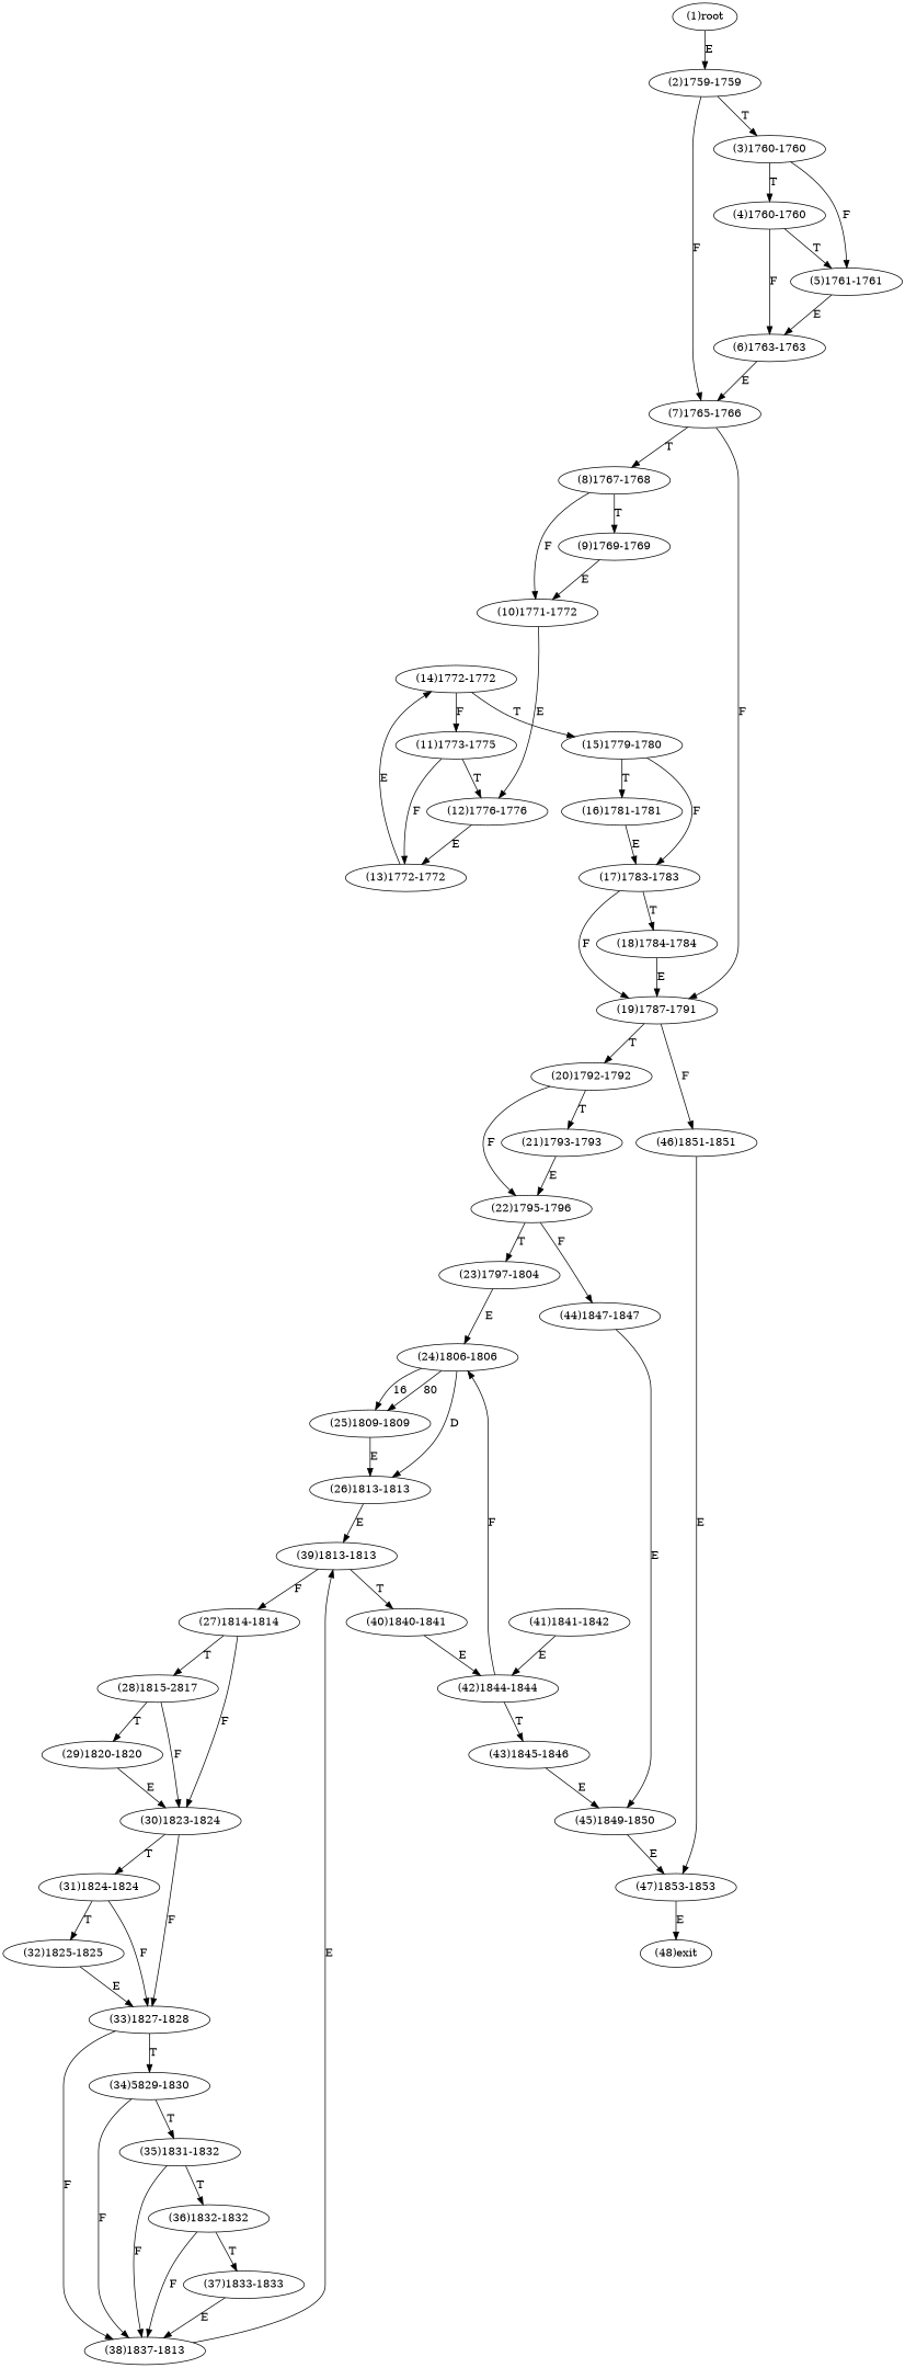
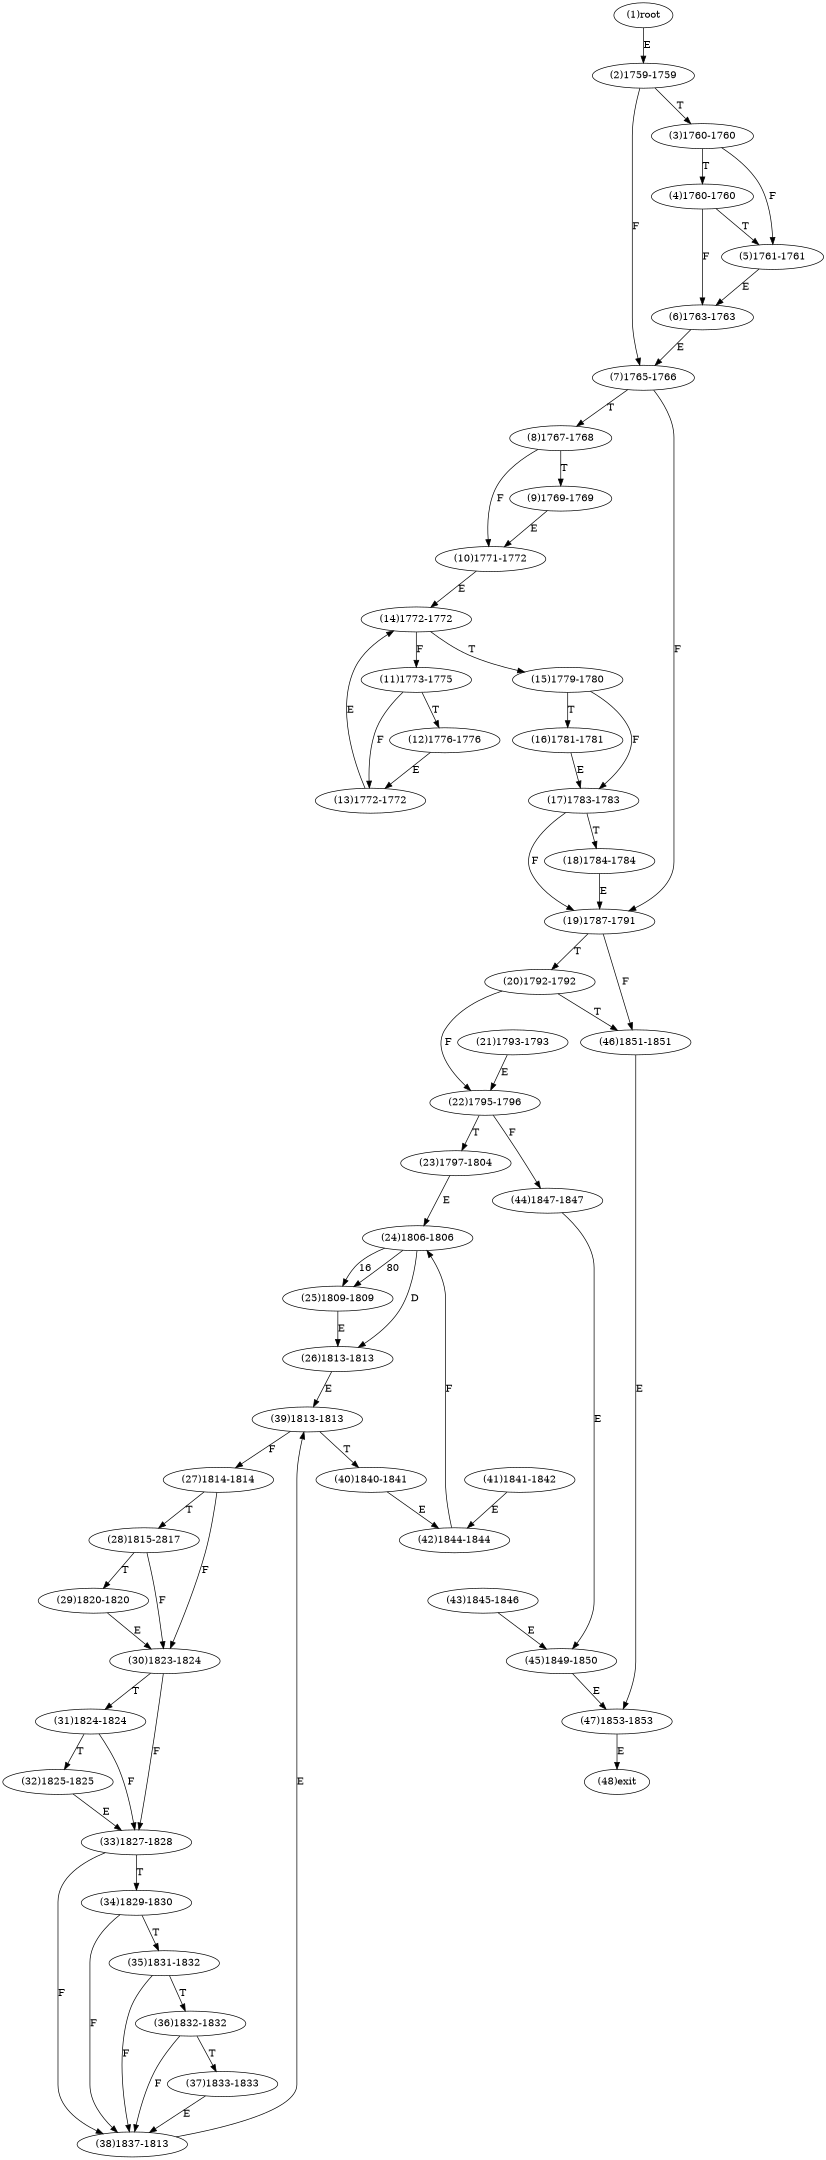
  digraph {
    n1 [label="(1)root"]
    n2 [label="(2)1759-1759"]
    n3 [label="(3)1760-1760"]
    n4 [label="(7)1765-1766"]
    n5 [label="(4)1760-1760"]
    n6 [label="(5)1761-1761"]
    n7 [label="(8)1767-1768"]
    n8 [label="(19)1787-1791"]
    n9 [label="(6)1763-1763"]
    n10 [label="(9)1769-1769"]
    n11 [label="(10)1771-1772"]
    n12 [label="(20)1792-1792"]
    n13 [label="(46)1851-1851"]
    n14 [label="(14)1772-1772"]
    n15 [label="(11)1773-1775"]
    n16 [label="(15)1779-1780"]
    n17 [label="(12)1776-1776"]
    n18 [label="(13)1772-1772"]
    n19 [label="(17)1783-1783"]
    n20 [label="(16)1781-1781"]
    n21 [label="(18)1784-1784"]
    n22 [label="(21)1793-1793"]
    n23 [label="(22)1795-1796"]
    n24 [label="(47)1853-1853"]
    n25 [label="(23)1797-1804"]
    n26 [label="(44)1847-1847"]
    n27 [label="(24)1806-1806"]
    n28 [label="(25)1809-1809"]
    n29 [label="(26)1813-1813"]
    n30 [label="(45)1849-1850"]
    n31 [label="(39)1813-1813"]
    n32 [label="(27)1814-1814"]
    n33 [label="(28)1815-2817"]
    n34 [label="(30)1823-1824"]
    n35 [label="(29)1820-1820"]
    n36 [label="(31)1824-1824"]
    n37 [label="(33)1827-1828"]
    n38 [label="(40)1840-1841"]
    n39 [label="(32)1825-1825"]
-   n40 [label="(34)5829-1830"]
+   n40 [label="(34)1829-1830"]
    n41 [label="(38)1837-1813"]
    n42 [label="(35)1831-1832"]
    n43 [label="(36)1832-1832"]
    n44 [label="(37)1833-1833"]
    n45 [label="(42)1844-1844"]
    n46 [label="(43)1845-1846"]
    n47 [label="(41)1841-1842"]
    n48 [label="(48)exit"]
    n1 -> n2 [label=E]
    n2 -> n3 [label=T]
    n2 -> n4 [label=F]
    n3 -> n5 [label=T]
    n3 -> n6 [label=F]
    n4 -> n7 [label=T]
    n4 -> n8 [label=F]
    n5 -> n6 [label=T]
    n5 -> n9 [label=F]
    n6 -> n9 [label=E]
    n7 -> n10 [label=T]
    n7 -> n11 [label=F]
    n8 -> n12 [label=T]
    n8 -> n13 [label=F]
    n9 -> n4 [label=E]
    n10 -> n11 [label=E]
-   n11 -> n17 [label=E]
-   n12 -> n22 [label=T]
+   n11 -> n14 [label=E]
+   n12 -> n13 [label=T]
    n12 -> n23 [label=F]
    n13 -> n24 [label=E]
    n14 -> n15 [label=F]
    n14 -> n16 [label=T]
    n15 -> n17 [label=T]
    n15 -> n18 [label=F]
    n16 -> n19 [label=F]
    n16 -> n20 [label=T]
    n17 -> n18 [label=E]
    n18 -> n14 [label=E]
    n19 -> n8 [label=F]
    n19 -> n21 [label=T]
    n20 -> n19 [label=E]
    n21 -> n8 [label=E]
    n22 -> n23 [label=E]
    n23 -> n25 [label=T]
    n23 -> n26 [label=F]
    n24 -> n48 [label=E]
    n25 -> n27 [label=E]
    n26 -> n30 [label=E]
    n27 -> n28 [label=16]
    n27 -> n28 [label=80]
    n27 -> n29 [label=D]
    n28 -> n29 [label=E]
    n29 -> n31 [label=E]
    n30 -> n24 [label=E]
    n31 -> n32 [label=F]
    n31 -> n38 [label=T]
    n32 -> n33 [label=T]
    n32 -> n34 [label=F]
    n33 -> n34 [label=F]
    n33 -> n35 [label=T]
    n34 -> n36 [label=T]
    n34 -> n37 [label=F]
    n35 -> n34 [label=E]
    n36 -> n37 [label=F]
    n36 -> n39 [label=T]
    n37 -> n40 [label=T]
    n37 -> n41 [label=F]
    n38 -> n45 [label=E]
    n39 -> n37 [label=E]
    n40 -> n41 [label=F]
    n40 -> n42 [label=T]
    n41 -> n31 [label=E]
    n42 -> n41 [label=F]
    n42 -> n43 [label=T]
    n43 -> n41 [label=F]
    n43 -> n44 [label=T]
    n44 -> n41 [label=E]
    n45 -> n27 [label=F]
-   n45 -> n46 [label=T]
    n46 -> n30 [label=E]
    n47 -> n45 [label=E]
  }
